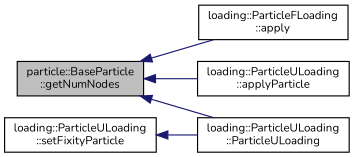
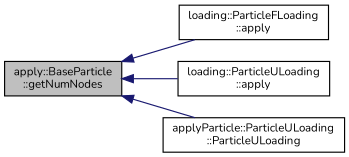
  digraph {
    fontname=Nunito
    rankdir=LR
    node [color=black fillcolor=white fontname=Nunito fontsize=10 shape=record style=filled]
    edge [color=midnightblue dir=back fontname=Nunito fontsize=10 labelfontname=Helvetica labelfontsize=10 style=solid]
-   n1 [fillcolor=grey75 fontcolor=black height=0.2 label="particle::BaseParticle\l::getNumNodes" width=0.4]
+   n1 [fillcolor=grey75 fontcolor=black height=0.2 label="apply::BaseParticle\l::getNumNodes" width=0.4]
    n2 [height=0.2 label="loading::ParticleFLoading\l::apply" width=0.4]
-   n3 [height=0.2 label="loading::ParticleULoading\l::applyParticle" width=0.4]
-   n4 [height=0.2 label="loading::ParticleULoading\l::ParticleULoading" width=0.4]
-   n5 [height=0.2 label="loading::ParticleULoading\l::setFixityParticle" width=0.4]
+   n3 [height=0.2 label="loading::ParticleULoading\l::apply" width=0.4]
+   n4 [height=0.2 label="applyParticle::ParticleULoading\l::ParticleULoading" width=0.4]
    n1 -> n2
    n1 -> n3
    n1 -> n4
-   n5 -> n4
  }
